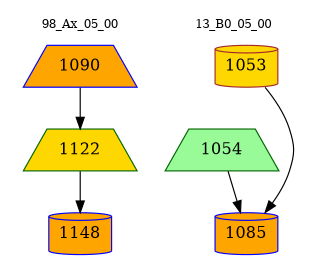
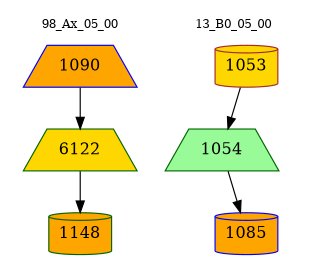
  digraph {
    node [color=blue fillcolor=orange shape=trapezium style=filled]
    edge [color=black]
    n1 [label=1090]
-   n2 [color=darkgreen fillcolor=gold label=1122]
-   n3 [label=1148 shape=cylinder]
+   n2 [color=darkgreen fillcolor=gold label=6122]
+   n3 [color=darkgreen label=1148 shape=cylinder]
    n4 [color=brown fillcolor=gold label=1053 shape=cylinder]
    n5 [color=darkgreen fillcolor=palegreen label=1054]
    n6 [label=1085 shape=cylinder]
    subgraph cluster_1 {
      color=white
      fontsize=10
      label="98_Ax_05_00"
      n1
      n2
      n3
    }
    subgraph cluster_2 {
      color=white
      fontsize=10
      label="13_B0_05_00"
      n4
      n5
      n6
    }
    n1 -> n2
    n2 -> n3
-   n4 -> n6
+   n4 -> n5
    n5 -> n6
  }
